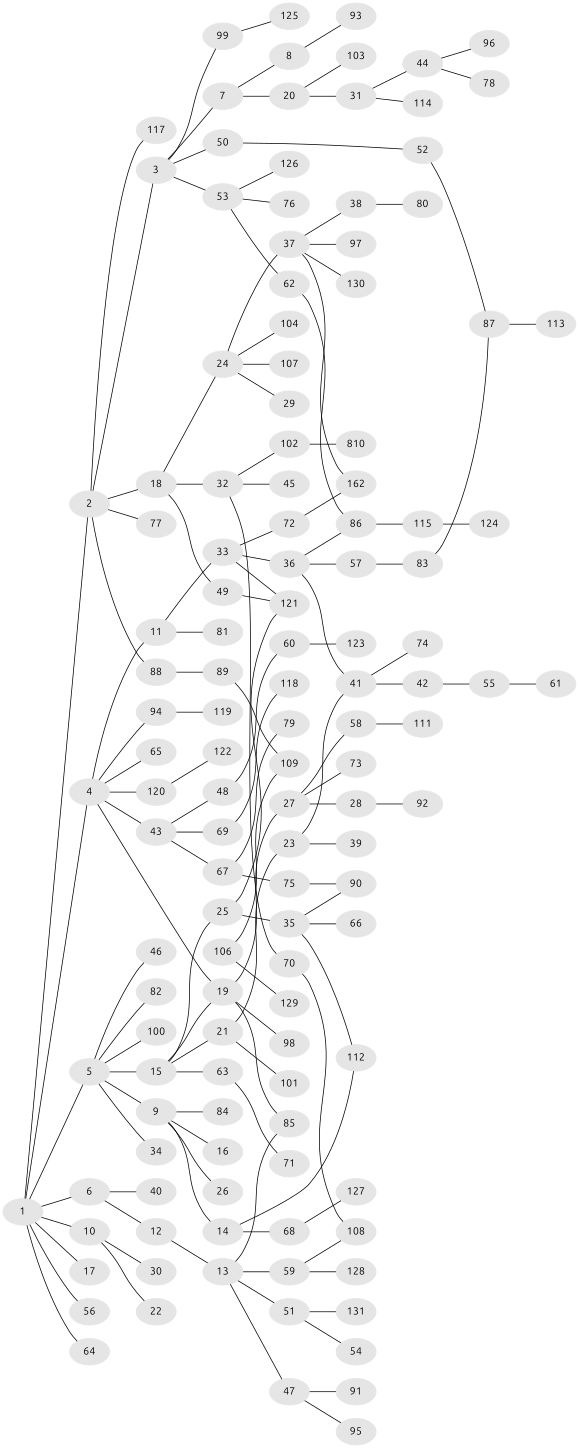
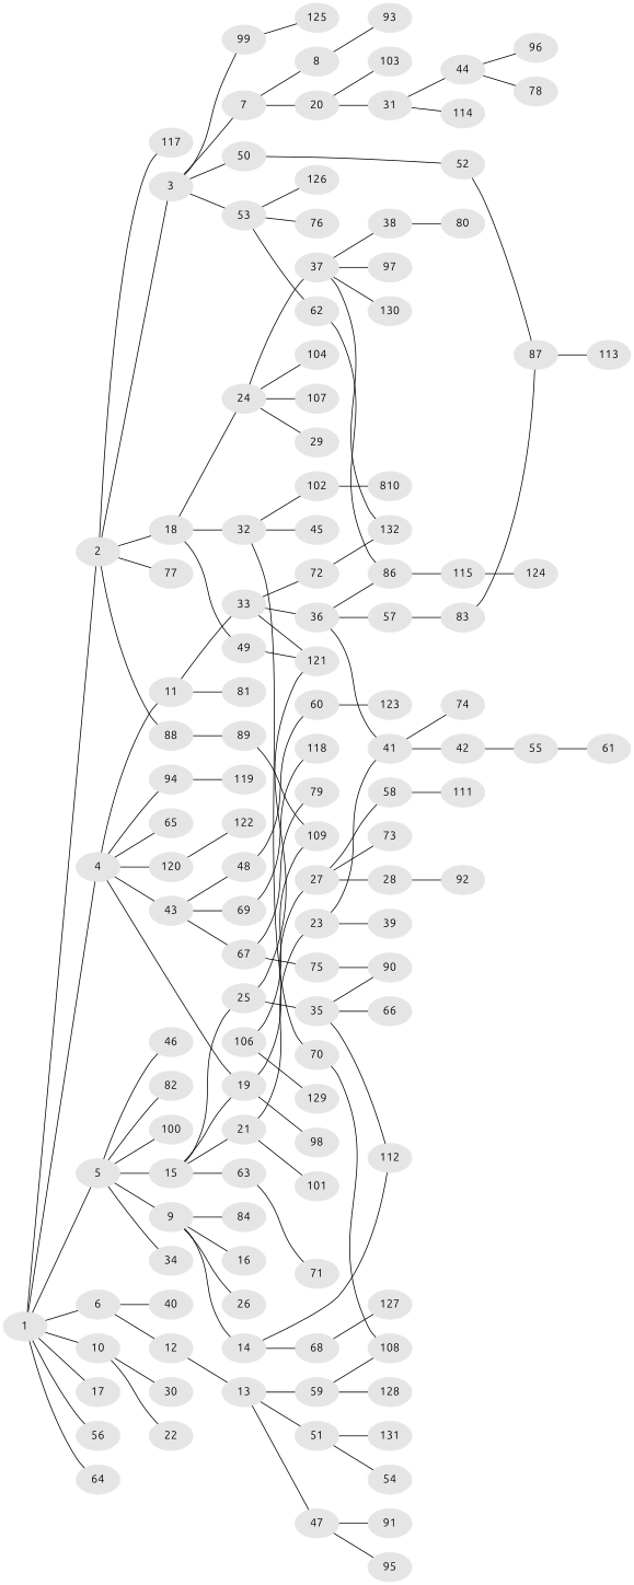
  graph {
    fontname=Ubuntu
    rankdir=LR
    node [color=gray90 fontname=Ubuntu style=filled]
    edge [fontname=Ubuntu]
    1
    2
    4
    5
    6
    10
    17
    56
    64
    3
    18
    77
    88
    117
    11
    19
    43
    65
    94
    120
    9
    15
    34
    46
    82
    100
    12
    40
    22
    30
    7
    50
    53
    99
    24
    32
    49
    89
    8
    20
    52
    62
    76
    126
    125
    33
    81
-   85
    27
    98
    48
    67
    69
    119
    122
    14
    16
    26
    84
    21
    25
    63
    13
    93
    31
    103
    68
    112
    121
    36
    72
    47
    51
    59
    91
    95
    54
    131
    108
    128
    127
    23
    101
    35
    71
    29
    37
    104
    107
    45
    70
    102
    28
    58
    73
    44
    114
    39
    41
    42
    74
    38
    97
    130
-   132 [label=162]
+   132
    66
    90
    92
    111
    78
    96
    n112 [label=810]
    57
    86
    83
    115
    80
    55
    61
    60
    75
    79
    118
    123
    87
    113
    124
    109
    106
    129
    1 -- 2
    1 -- 4
    1 -- 5
    1 -- 6
    1 -- 10
    1 -- 17
    1 -- 56
    1 -- 64
    2 -- 3
    2 -- 18
    2 -- 77
    2 -- 88
    2 -- 117
    4 -- 11
    4 -- 19
    4 -- 43
    4 -- 65
    4 -- 94
    4 -- 120
    5 -- 9
    5 -- 15
    5 -- 34
    5 -- 46
    5 -- 82
    5 -- 100
    6 -- 12
    6 -- 40
    10 -- 22
    10 -- 30
    3 -- 7
    3 -- 50
    3 -- 53
    3 -- 99
    18 -- 24
    18 -- 32
    18 -- 49
    88 -- 89
    11 -- 33
    11 -- 81
-   19 -- 85
    19 -- 27
    19 -- 98
    43 -- 48
    43 -- 67
    43 -- 69
    94 -- 119
    120 -- 122
    9 -- 14
    9 -- 16
    9 -- 26
    9 -- 84
    15 -- 19
    15 -- 21
    15 -- 25
    15 -- 63
    12 -- 13
    7 -- 8
    7 -- 20
    50 -- 52
    53 -- 62
    53 -- 76
    53 -- 126
    99 -- 125
    24 -- 29
    24 -- 37
    24 -- 104
    24 -- 107
    32 -- 45
    32 -- 70
    32 -- 102
    49 -- 121
    89 -- 109
    8 -- 93
    20 -- 31
    20 -- 103
    52 -- 87
    62 -- 86
    33 -- 121
    33 -- 36
    33 -- 72
    27 -- 28
    27 -- 58
    27 -- 73
    48 -- 60
    67 -- 75
    67 -- 79
    69 -- 118
    14 -- 68
    14 -- 112
    21 -- 23
    21 -- 101
    25 -- 121
    25 -- 35
    63 -- 71
-   13 -- 85
    13 -- 47
    13 -- 51
    13 -- 59
    31 -- 44
    31 -- 114
    68 -- 127
    36 -- 41
    36 -- 57
    36 -- 86
    72 -- 132
    47 -- 91
    47 -- 95
    51 -- 54
    51 -- 131
    59 -- 108
    59 -- 128
    23 -- 39
    23 -- 41
    35 -- 112
    35 -- 66
    35 -- 90
    37 -- 38
    37 -- 97
    37 -- 130
    37 -- 132
    70 -- 108
    102 -- n112
    28 -- 92
    58 -- 111
    44 -- 78
    44 -- 96
    41 -- 42
    41 -- 74
    42 -- 55
    38 -- 80
    57 -- 83
    86 -- 115
    83 -- 87
    115 -- 124
    55 -- 61
    60 -- 123
    75 -- 90
    87 -- 113
    106 -- 109
    106 -- 129
  }
